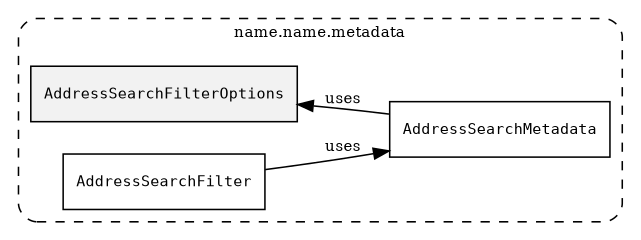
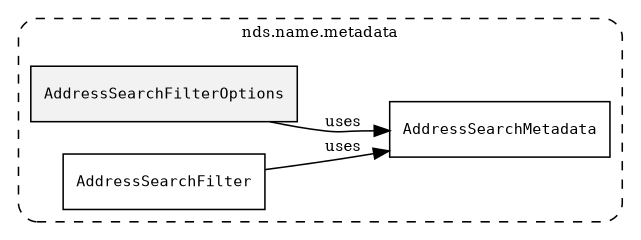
  digraph {
    fontsize=10
    rankdir=LR
    node [fontsize=10 shape=box]
    edge [fontsize=10]
    n1 [fillcolor="#0000000D" label=<<font face="monospace"><table align="center" border="0" cellspacing="0" cellpadding="0"><tr><td href="../../../content/packages/nds.name.metadata.html#Bitmask-AddressSearchFilterOptions" title="Bitmask defined in nds.name.metadata">AddressSearchFilterOptions</td></tr></table></font>> style=filled]
    n2 [label=<<font face="monospace"><table align="center" border="0" cellspacing="0" cellpadding="0"><tr><td href="../../../content/packages/nds.name.metadata.html#Structure-AddressSearchMetadata" title="Structure defined in nds.name.metadata">AddressSearchMetadata</td></tr></table></font>>]
    n3 [label=<<font face="monospace"><table align="center" border="0" cellspacing="0" cellpadding="0"><tr><td href="../../../content/packages/nds.name.metadata.html#Structure-AddressSearchFilter" title="Structure defined in nds.name.metadata">AddressSearchFilter</td></tr></table></font>>]
    subgraph cluster_1 {
-     label="name.name.metadata"
+     label="nds.name.metadata"
      style="dashed, rounded"
      n1
      n2
      n3
    }
-   n2 -> n1 [label=uses]
+   n1 -> n2 [label=uses]
    n3 -> n2 [label=uses]
  }
